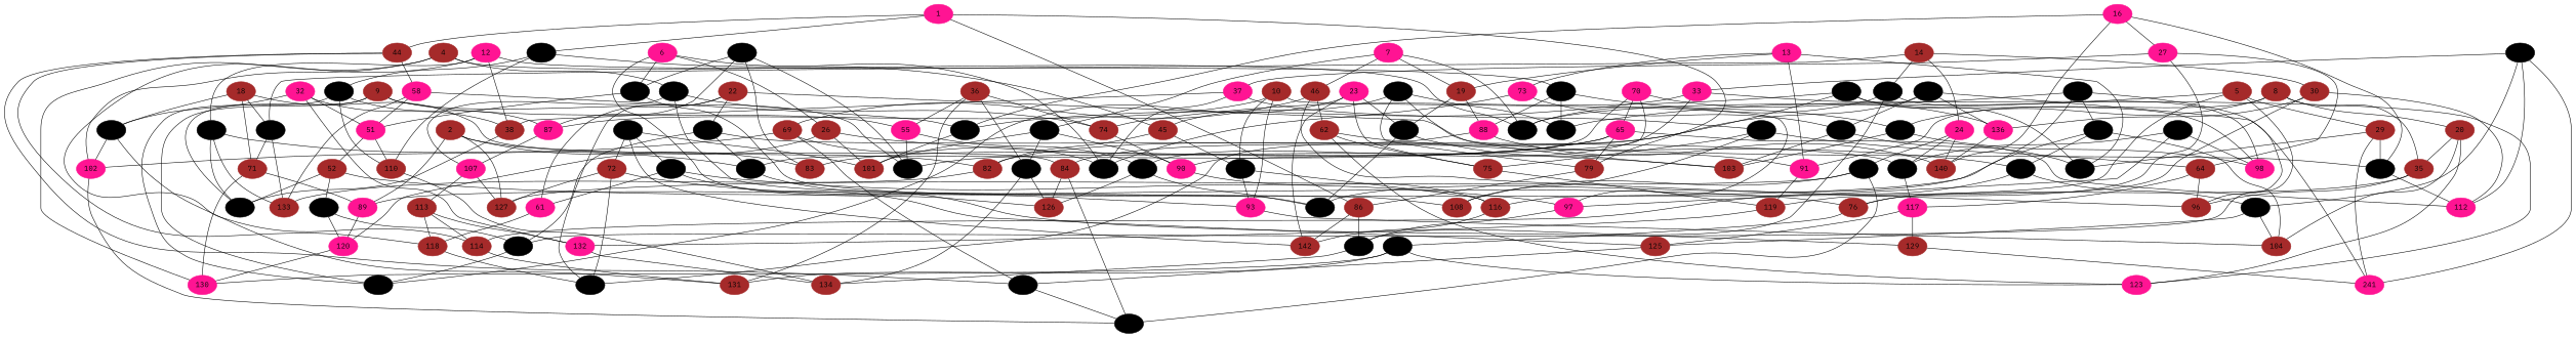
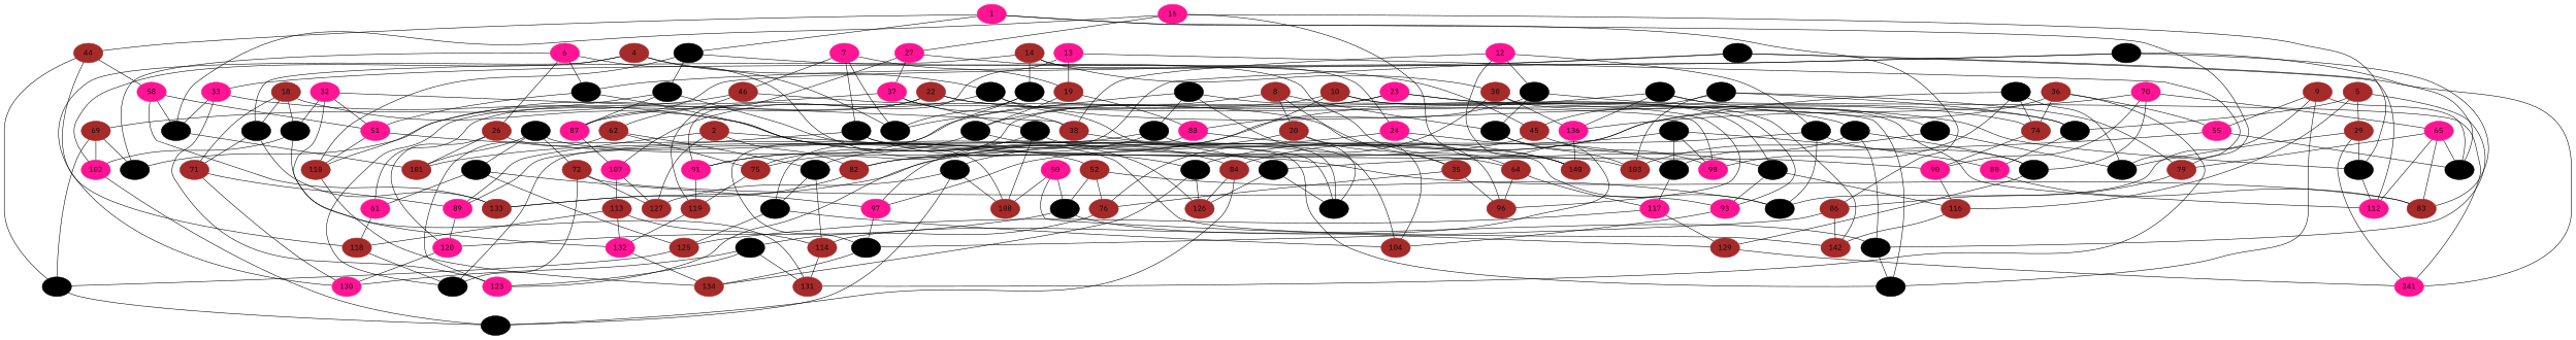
  graph {
    fontname="IBM Plex Mono"
    node [color=brown fontname="IBM Plex Mono" style=filled]
    edge [fontname="IBM Plex Mono"]
    1 [color=deeppink]
    11 [color=black]
    44
    79
    86
    45
    60 [color=black]
    110
    58 [color=deeppink]
    118
    128 [color=black]
    142
    111 [color=black]
    2
    82
    83
    89 [color=deeppink]
    127
    133
    120 [color=deeppink]
    3 [color=black]
    56 [color=black]
    103
    49 [color=black]
+   80 [color=deeppink]
    31 [color=black]
    4
    81 [color=black]
    102 [color=deeppink]
    130 [color=deeppink]
    124 [color=black]
    74
    107 [color=deeppink]
    137 [color=black]
    5
    29
    106 [color=black]
    116
    121 [color=black]
    n40 [color=deeppink label=241]
    95 [color=black]
    138 [color=black]
    6 [color=deeppink]
    26
    48 [color=black]
    126
    143 [color=black]
    101
    51 [color=deeppink]
    108
    7 [color=deeppink]
    19
    34 [color=black]
    46
    77 [color=black]
    88 [color=deeppink]
    90 [color=deeppink]
    109 [color=black]
    96
    62
    69
    8
    20
    35
    39 [color=black]
    91 [color=deeppink]
    104
    123 [color=deeppink]
    76
    98 [color=deeppink]
    119
    55 [color=deeppink]
    9
    135 [color=black]
    139 [color=black]
    67 [color=black]
    10
    87 [color=deeppink]
    93 [color=deeppink]
    97 [color=deeppink]
    134
    12 [color=deeppink]
    28 [color=black]
    38
    47 [color=black]
    114
    115 [color=black]
    131
    13 [color=deeppink]
-   73 [color=deeppink]
    99 [color=black]
    24 [color=deeppink]
    14
    30
    57 [color=black]
    59 [color=black]
    140
    78 [color=black]
    105 [color=black]
    112 [color=deeppink]
    136 [color=deeppink]
    71
    15 [color=black]
    33 [color=deeppink]
    100 [color=black]
    94 [color=black]
    125
    16 [color=deeppink]
    27 [color=deeppink]
    37 [color=deeppink]
    64
    17 [color=black]
    42 [color=black]
    72
    61 [color=deeppink]
    122 [color=black]
    18
    54 [color=black]
    84
    21 [color=black]
    22
    63 [color=black]
    23 [color=deeppink]
    75
    117 [color=deeppink]
    25 [color=black]
    40 [color=black]
    85 [color=black]
    41 [color=black]
    132 [color=deeppink]
    92 [color=black]
    113
    32 [color=deeppink]
    52
    36
    43 [color=black]
    129
+   50 [color=deeppink]
    68 [color=black]
    53 [color=black]
    65 [color=deeppink]
    66 [color=black]
    70 [color=deeppink]
    1 -- 11
    1 -- 44
    1 -- 79
    1 -- 86
    11 -- 45
    11 -- 60
    11 -- 110
    44 -- 58
    44 -- 118
    44 -- 128
    79 -- 86
    86 -- 142
    86 -- 111
    45 -- 82
    45 -- 49
    60 -- 110
    60 -- 138
    60 -- 87
    110 -- 134
    58 -- 133
    58 -- 51
    58 -- 94
    118 -- 122
    128 -- 137
    111 -- 134
    2 -- 82
    2 -- 83
    2 -- 89
    2 -- 127
    82 -- 133
    89 -- 120
    120 -- 130
    3 -- 79
    3 -- 45
    3 -- 56
    3 -- 103
+   56 -- 80
    49 -- 116
    49 -- 93
+   80 -- 83
    31 -- 124
    31 -- 74
    31 -- 107
    4 -- 31
    4 -- 81
    4 -- 102
    4 -- 130
    102 -- 137
    74 -- 90
    107 -- 127
    107 -- 113
    5 -- 56
    5 -- 29
    5 -- 106
    5 -- 116
    29 -- 121
    29 -- n40
    29 -- 95
    106 -- 138
    116 -- 142
    95 -- 112
    6 -- 26
    6 -- 48
    6 -- 126
    6 -- 143
    26 -- 120
    26 -- 103
    26 -- 101
    48 -- 51
    48 -- 108
    51 -- 110
    51 -- 52
    7 -- 81
    7 -- 19
    7 -- 34
    7 -- 46
    19 -- 77
    19 -- 88
    34 -- 101
    34 -- 90
    34 -- 109
    46 -- 96
    46 -- 62
    46 -- 69
    77 -- 124
    77 -- 91
    88 -- 140
    88 -- 122
    90 -- 116
    109 -- 126
    109 -- 134
    62 -- 123
    62 -- 75
    62 -- 85
    69 -- 128
    69 -- 102
    69 -- 143
    8 -- 20
    8 -- 35
    8 -- 39
    8 -- 91
    20 -- 35
    20 -- 104
    20 -- 123
    35 -- 96
    35 -- 76
    39 -- 103
    39 -- 98
    91 -- 119
    76 -- 92
    119 -- 132
    55 -- 135
    55 -- 67
    9 -- 138
    9 -- 55
    9 -- 135
    9 -- 139
    67 -- 124
    67 -- 126
    10 -- 49
    10 -- 87
    10 -- 93
    10 -- 97
    87 -- 107
    93 -- 104
    97 -- 111
    12 -- 28
    12 -- 38
    12 -- 47
    12 -- 114
    28 -- 56
    28 -- 88
    28 -- 39
    38 -- 139
    47 -- 133
    47 -- 139
    47 -- 115
    114 -- 131
    115 -- 129
    13 -- 121
    13 -- 19
    13 -- 91
-   13 -- 73
-   73 -- 143
-   73 -- 99
    99 -- 103
    99 -- 121
    24 -- 140
    24 -- 78
    24 -- 105
    14 -- 24
    14 -- 30
    14 -- 57
    14 -- 59
    30 -- 76
    30 -- 112
    30 -- 136
    57 -- 133
    57 -- 71
    59 -- 111
    59 -- 81
    59 -- 98
    78 -- 117
    105 -- 127
    105 -- 137
    105 -- 108
    136 -- 140
    71 -- 89
    71 -- 130
    15 -- n40
    15 -- 112
    15 -- 33
    15 -- 100
    33 -- 123
    33 -- 67
    33 -- 94
    100 -- 104
    100 -- 125
    94 -- 101
    125 -- 128
    16 -- 95
    16 -- 140
    16 -- 94
    16 -- 27
    27 -- 119
    27 -- 37
    27 -- 64
    37 -- 143
    37 -- 38
    37 -- 41
    64 -- 96
    64 -- 117
    17 -- 142
    17 -- 101
    17 -- 42
    17 -- 72
    42 -- 97
    42 -- 125
    42 -- 61
    72 -- 127
    72 -- 93
    72 -- 122
    61 -- 118
    18 -- 57
    18 -- 71
    18 -- 54
    18 -- 84
    54 -- 102
    54 -- 131
    84 -- 137
    84 -- 126
    21 -- 83
    21 -- 48
    21 -- 135
    21 -- 87
    22 -- 95
    22 -- 61
    22 -- 122
    22 -- 63
    63 -- 106
    63 -- 115
    63 -- 78
    23 -- 142
    23 -- 138
    23 -- 77
    23 -- 75
    75 -- 119
    117 -- 125
    117 -- 129
    25 -- 81
    25 -- 124
    25 -- 96
    25 -- 40
    40 -- 89
    40 -- 104
    40 -- 85
    85 -- 114
    85 -- 100
    41 -- 108
    41 -- 64
    41 -- 75
    132 -- 134
    92 -- 130
    92 -- 123
    92 -- 131
    113 -- 118
    113 -- 114
    113 -- 132
    32 -- 51
    32 -- 38
    32 -- 54
    32 -- 132
    52 -- 76
    52 -- 139
    52 -- 68
    36 -- 74
    36 -- 109
    36 -- 55
    36 -- 131
    43 -- 74
    43 -- 121
    43 -- 98
    43 -- 84
    129 -- n40
+   50 -- 108
+   50 -- 129
+   50 -- 68
    68 -- 120
    68 -- 106
    53 -- 82
    53 -- n40
    53 -- 99
    53 -- 136
    65 -- 79
    65 -- 83
    65 -- 135
    65 -- 112
+   66 -- 80
    66 -- 98
    66 -- 97
    66 -- 78
    70 -- 90
    70 -- 115
    70 -- 136
    70 -- 65
  }
